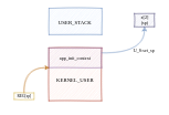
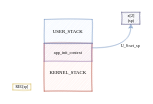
  <mxCell id="0" />
  <mxCell id="1" parent="0" />
- <mxCell id="2" value="&lt;font style=&quot;font-size: 8px;&quot;&gt;&lt;br&gt;KERNEL_USER&lt;br&gt;&lt;/font&gt;" style="rounded=0;whiteSpace=wrap;html=1;fillColor=#fad9d5;strokeColor=#ae4132;sketch=1;strokeWidth=0.5;fontFamily=Hack Nerd Font;" vertex="1" parent="1"><mxGeometry x="73" y="72" width="80" height="80" as="geometry" /></mxCell>
+ <mxCell id="2" value="&lt;font style=&quot;font-size: 8px;&quot;&gt;&lt;br&gt;KERNEL_STACK&lt;br&gt;&lt;/font&gt;" style="rounded=0;whiteSpace=wrap;html=1;fillColor=#fad9d5;strokeColor=#ae4132;sketch=1;strokeWidth=0.5;fontFamily=Hack Nerd Font;" vertex="1" parent="1"><mxGeometry x="73" y="72" width="80" height="80" as="geometry" /></mxCell>
  <mxCell id="3" style="edgeStyle=orthogonalEdgeStyle;curved=1;sketch=1;orthogonalLoop=1;jettySize=auto;html=1;exitX=1;exitY=0.25;exitDx=0;exitDy=0;strokeWidth=0.5;fontFamily=Hack Nerd Font;fontSize=7;endArrow=classic;endFill=1;startSize=5;endSize=5;fillColor=#dae8fc;strokeColor=#6c8ebf;" edge="1" parent="1" source="5" target="6"><mxGeometry relative="1" as="geometry" /></mxCell>
  <mxCell id="4" value="U_S:set_sp" style="edgeLabel;html=1;align=center;verticalAlign=middle;resizable=0;points=[];fontSize=7;fontFamily=Hack Nerd Font;" vertex="1" connectable="0" parent="3"><mxGeometry x="0.32" y="1" relative="1" as="geometry"><mxPoint as="offset" /></mxGeometry></mxCell>
  <mxCell id="5" value="&lt;font style=&quot;font-size: 7px;&quot;&gt;&lt;font style=&quot;font-size: 7px;&quot;&gt;app_init_context&lt;/font&gt;&lt;br&gt;&lt;/font&gt;" style="rounded=0;whiteSpace=wrap;html=1;sketch=1;strokeWidth=0.5;fontFamily=Hack Nerd Font;fontSize=8;fillColor=#e1d5e7;strokeColor=#9673a6;" vertex="1" parent="1"><mxGeometry x="73" y="72" width="80" height="30" as="geometry" /></mxCell>
  <mxCell id="6" value="x[2]&lt;br&gt;(sp)" style="rounded=0;whiteSpace=wrap;html=1;sketch=1;strokeColor=#56517e;strokeWidth=0.5;fontFamily=Hack Nerd Font;fontSize=7;fillColor=#d0cee2;" vertex="1" parent="1"><mxGeometry x="202.5" y="20" width="30.5" height="20" as="geometry" /></mxCell>
- <mxCell id="7" value="&lt;font&gt;&lt;span style=&quot;font-size: 8px;&quot;&gt;USER_STACK&lt;/span&gt;&lt;/font&gt;" style="rounded=0;whiteSpace=wrap;html=1;fillColor=#dae8fc;strokeColor=#6c8ebf;sketch=1;strokeWidth=0.5;fontFamily=Hack Nerd Font;" vertex="1" parent="1"><mxGeometry x="73.25" y="12" width="80" height="40" as="geometry" /></mxCell>
- <mxCell id="8" style="edgeStyle=orthogonalEdgeStyle;curved=1;sketch=1;orthogonalLoop=1;jettySize=auto;html=1;exitX=0.5;exitY=0;exitDx=0;exitDy=0;entryX=0;entryY=1;entryDx=0;entryDy=0;strokeWidth=0.5;fontFamily=Hack Nerd Font;fontSize=8;startArrow=none;startFill=0;endArrow=classic;endFill=1;endSize=4;sourcePerimeterSpacing=0;targetPerimeterSpacing=0;fillColor=#fad7ac;strokeColor=#b46504;" edge="1" parent="1" source="9" target="5"><mxGeometry relative="1" as="geometry"><Array as="points"><mxPoint x="35" y="102" /></Array></mxGeometry></mxCell>
+ <mxCell id="7" value="&lt;font&gt;&lt;span style=&quot;font-size: 8px;&quot;&gt;USER_STACK&lt;/span&gt;&lt;/font&gt;" style="rounded=0;whiteSpace=wrap;html=1;fillColor=#dae8fc;strokeColor=#6c8ebf;sketch=1;strokeWidth=0.5;fontFamily=Hack Nerd Font;" vertex="1" parent="1"><mxGeometry x="73.25" y="32" width="80" height="40" as="geometry" /></mxCell>
  <mxCell id="9" value="REG[sp]" style="rounded=0;whiteSpace=wrap;html=1;sketch=1;strokeColor=#d6b656;strokeWidth=0.5;fontFamily=Hack Nerd Font;fontSize=6;fillColor=#f5f5f5;" vertex="1" parent="1"><mxGeometry x="20.5" y="140" width="30" height="10" as="geometry" /></mxCell>
